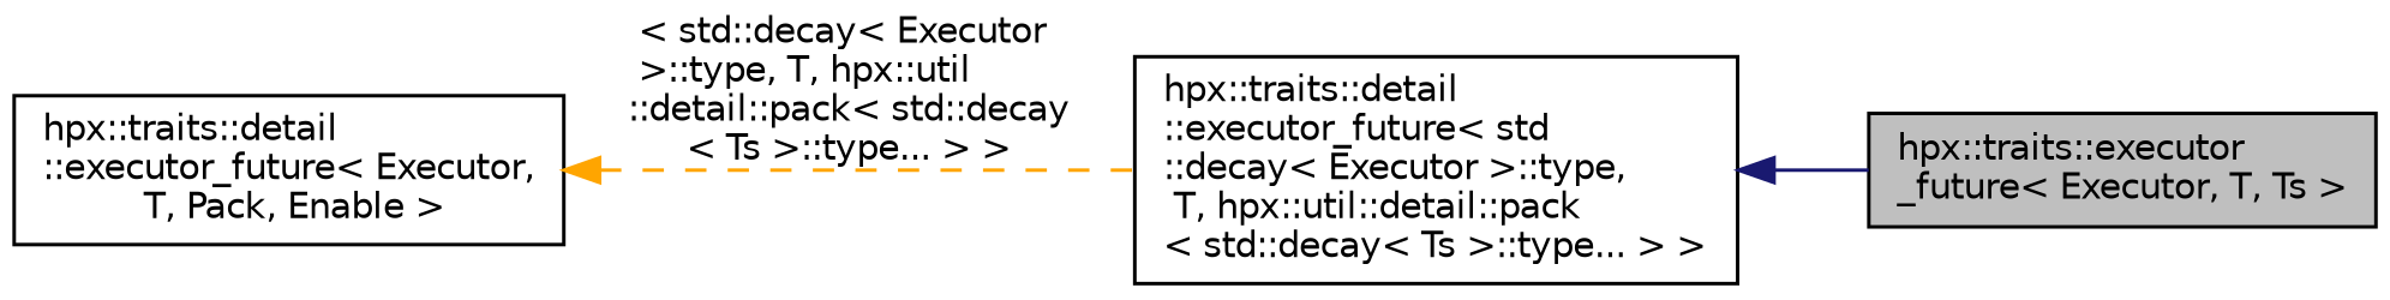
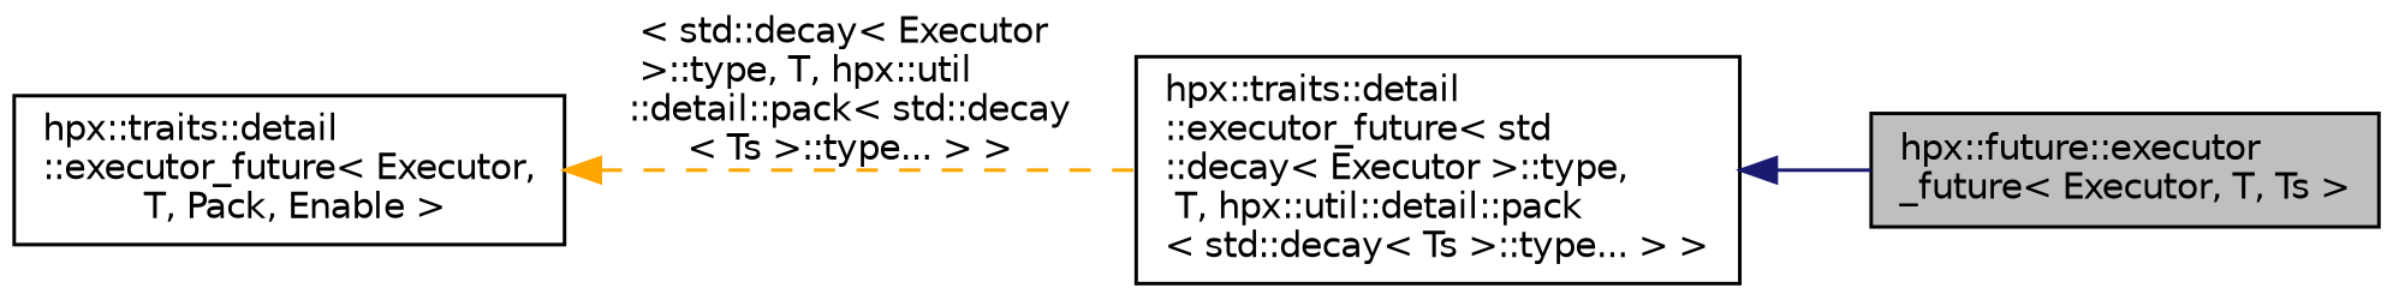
  digraph {
    rankdir=LR
    node [color=black fillcolor=white fontname=Helvetica fontsize=10 shape=record style=filled]
    edge [dir=back fontname=Helvetica fontsize=10 labelfontname=Helvetica labelfontsize=10]
-   n1 [fillcolor=grey75 fontcolor=black height=0.2 label="hpx::traits::executor\l_future\< Executor, T, Ts \>" width=0.4]
+   n1 [fillcolor=grey75 fontcolor=black height=0.2 label="hpx::future::executor\l_future\< Executor, T, Ts \>" width=0.4]
    n2 [height=0.2 label="hpx::traits::detail\l::executor_future\< std\l::decay\< Executor \>::type,\l T, hpx::util::detail::pack\l\< std::decay\< Ts \>::type... \> \>" width=0.4]
    n3 [height=0.2 label="hpx::traits::detail\l::executor_future\< Executor,\l T, Pack, Enable \>" width=0.4]
    n2 -> n1 [color=midnightblue style=solid]
    n3 -> n2 [color=orange label=" \< std::decay\< Executor\l \>::type, T, hpx::util\l::detail::pack\< std::decay\l\< Ts \>::type... \> \>" style=dashed]
  }
